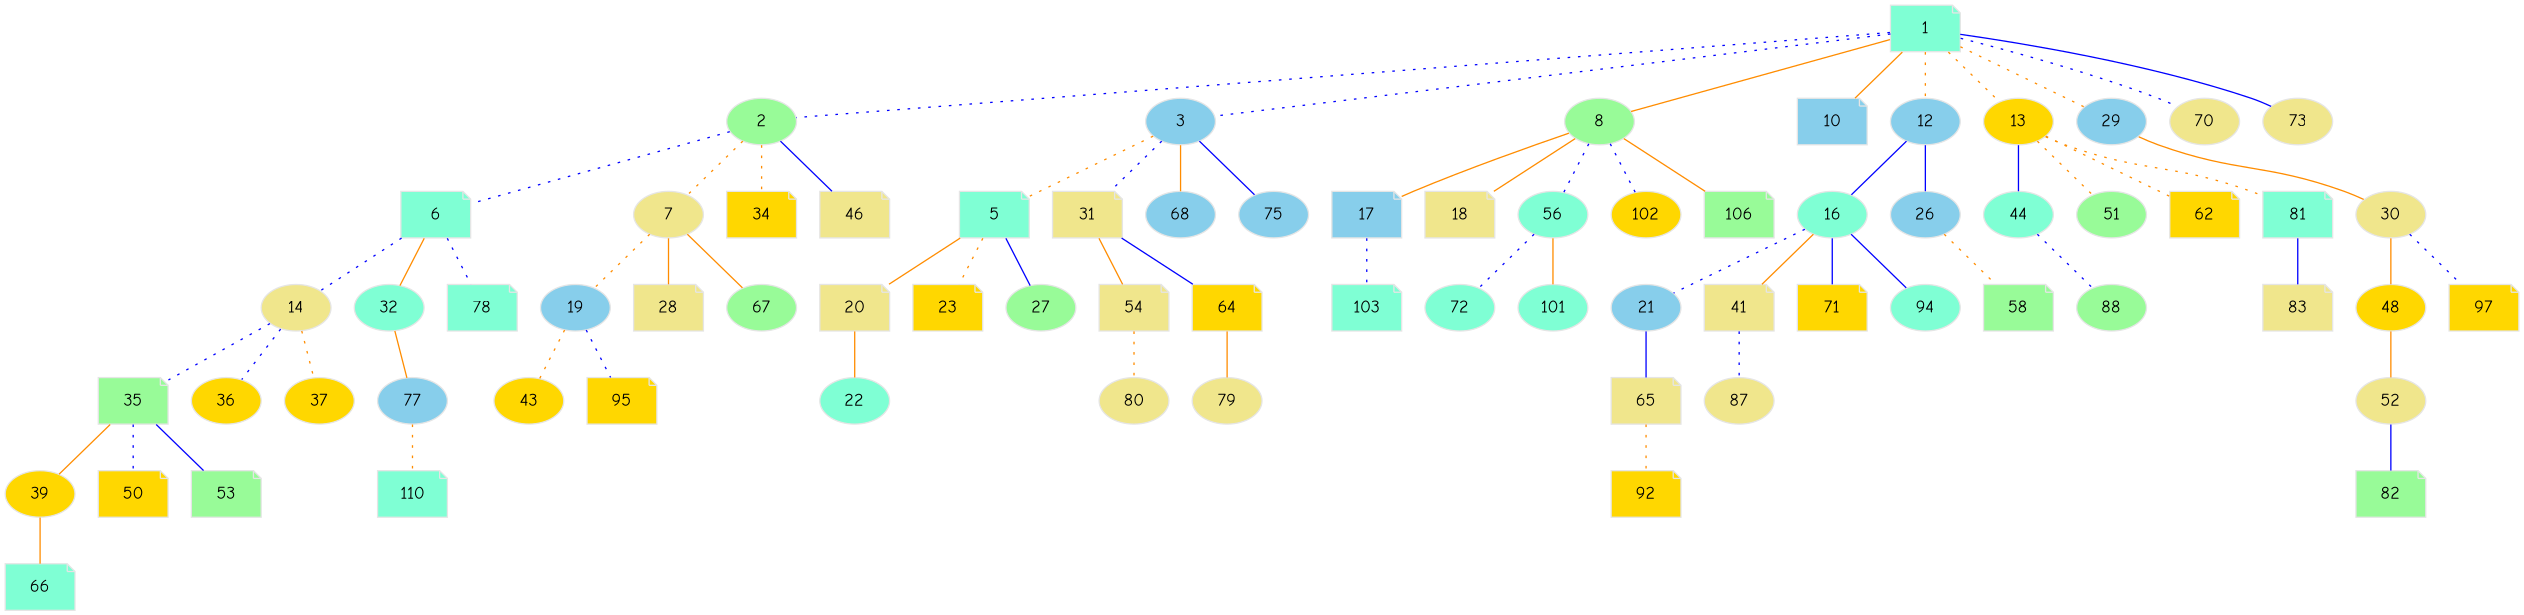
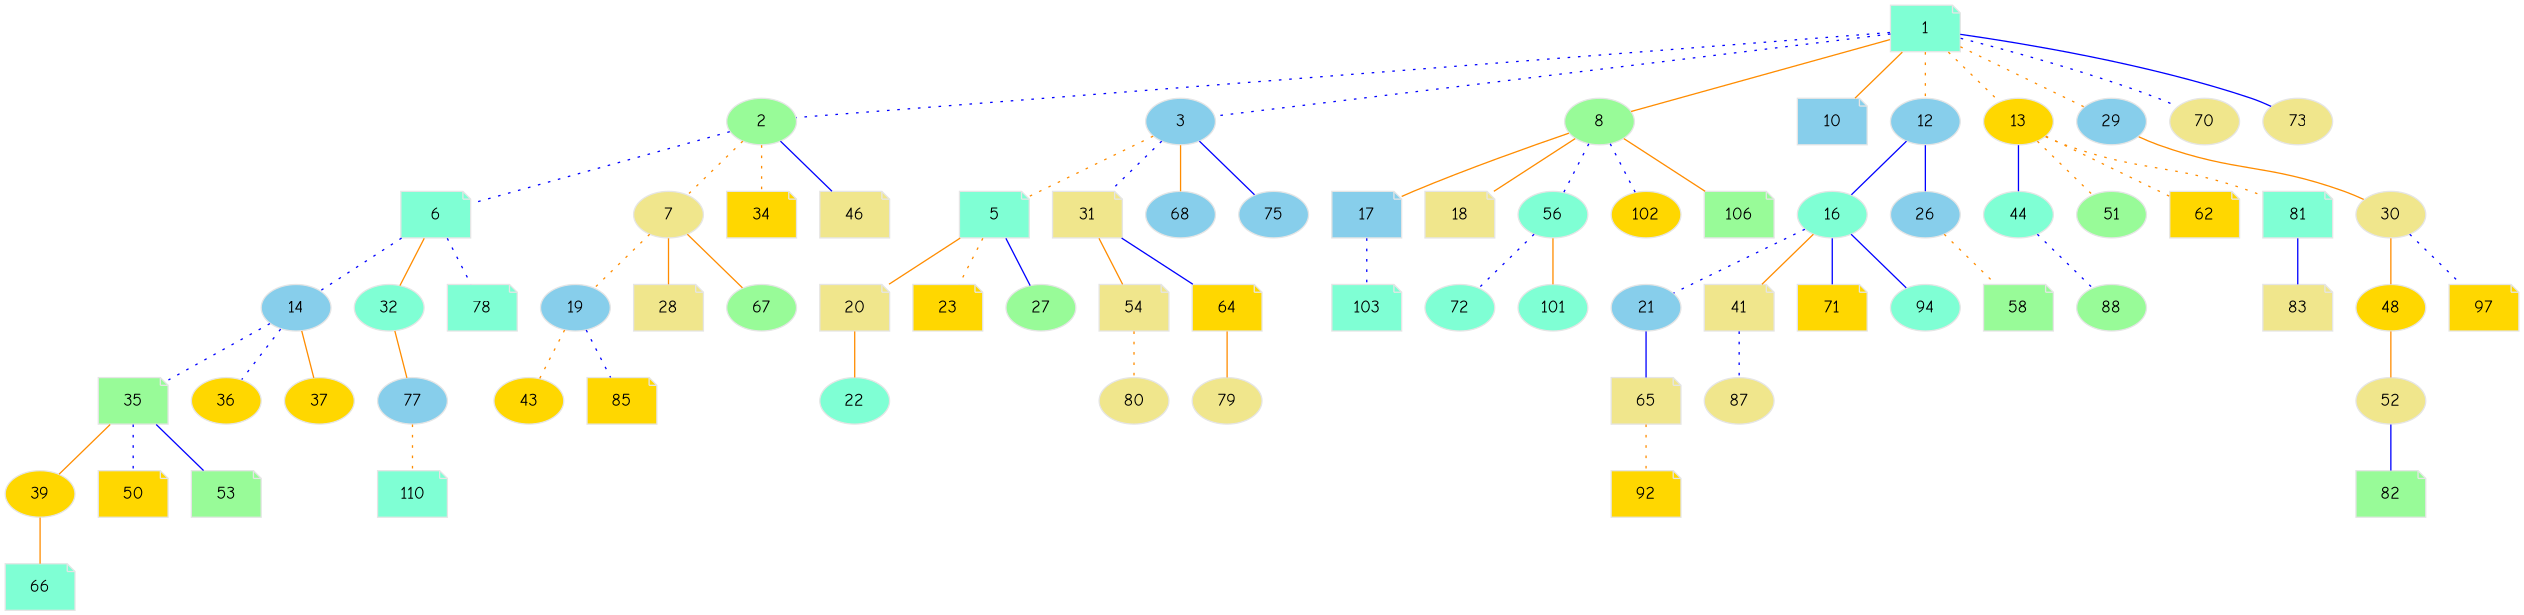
  graph {
    fontname="Comic Neue"
    node [color=gray90 fillcolor=khaki fontname="Comic Neue" shape=ellipse style=filled]
    edge [color=darkorange fontname="Comic Neue" style=dotted]
    1 [fillcolor=aquamarine shape=note super="+4"]
    2 [fillcolor=palegreen super="+105"]
    3 [fillcolor=skyblue super="+15"]
    8 [fillcolor=palegreen super="+9"]
    10 [fillcolor=skyblue shape=note]
    12 [fillcolor=skyblue]
    13 [fillcolor=gold super="+25"]
    29 [fillcolor=skyblue super="+89"]
    70 [super="+93"]
    73
    6 [fillcolor=aquamarine shape=note super="+24"]
    7 [super="+11"]
    34 [fillcolor=gold shape=note super="+85"]
    46 [shape=note]
    5 [fillcolor=aquamarine shape=note super="+60"]
    31 [shape=note super="+47"]
    n17 [fillcolor=skyblue label=68 super="+86"]
    75 [fillcolor=skyblue]
    17 [fillcolor=skyblue shape=note super="+108"]
    18 [shape=note]
    56 [fillcolor=aquamarine super="+74"]
    102 [fillcolor=gold]
    106 [fillcolor=palegreen shape=note]
    16 [fillcolor=aquamarine super="+33"]
    26 [fillcolor=skyblue super="+42"]
    44 [fillcolor=aquamarine super="+49"]
    51 [fillcolor=palegreen super="+61"]
    62 [fillcolor=gold shape=note]
    81 [fillcolor=aquamarine shape=note]
    30 [super="+45"]
-   14 [super="+57"]
+   14 [fillcolor=skyblue super="+57"]
    32 [fillcolor=aquamarine]
    78 [fillcolor=aquamarine shape=note]
    19 [fillcolor=skyblue super="+59"]
    28 [shape=note]
    67 [fillcolor=palegreen]
    20 [shape=note super="+69"]
    23 [fillcolor=gold shape=note]
    27 [fillcolor=palegreen]
    54 [shape=note super="+55"]
    64 [fillcolor=gold shape=note super="+104"]
    22 [fillcolor=aquamarine]
    35 [fillcolor=palegreen shape=note super="+96"]
    36 [fillcolor=gold super="+68"]
    37 [fillcolor=gold]
    77 [fillcolor=skyblue super="+98"]
    43 [fillcolor=gold]
-   95 [fillcolor=gold shape=note]
+   95 [fillcolor=gold shape=note label=85]
    103 [fillcolor=aquamarine shape=note]
    72 [fillcolor=aquamarine]
    101 [fillcolor=aquamarine]
    21 [fillcolor=skyblue super="+40"]
    41 [shape=note super="+107"]
    71 [fillcolor=gold shape=note]
    94 [fillcolor=aquamarine]
    58 [fillcolor=palegreen shape=note super="+63"]
    88 [fillcolor=palegreen]
    83 [shape=note super="+90"]
    39 [fillcolor=gold]
    50 [fillcolor=gold shape=note super="+91"]
    53 [fillcolor=palegreen shape=note]
    65 [shape=note]
    87
    92 [fillcolor=gold shape=note super="+100"]
    48 [fillcolor=gold]
    97 [fillcolor=gold shape=note super="+99"]
    52 [super="+76"]
    80
    79
    110 [fillcolor=aquamarine shape=note]
    66 [fillcolor=aquamarine shape=note super="+109"]
    82 [fillcolor=palegreen shape=note super="+84"]
    1 -- 2 [color=blue]
    1 -- 3 [color=blue]
    1 -- 8 [style=solid]
    1 -- 10 [style=solid]
    1 -- 12
    1 -- 13
    1 -- 29
    1 -- 70 [color=blue]
    1 -- 73 [color=blue style=solid]
    2 -- 6 [color=blue]
    2 -- 7
    2 -- 34
    2 -- 46 [color=blue style=solid]
    3 -- 5
    3 -- 31 [color=blue]
    3 -- n17 [style=solid]
    3 -- 75 [color=blue style=solid]
    8 -- 17 [style=solid]
    8 -- 18 [style=solid]
    8 -- 56 [color=blue]
    8 -- 102 [color=blue]
    8 -- 106 [style=solid]
    12 -- 16 [color=blue style=solid]
    12 -- 26 [color=blue style=solid]
    13 -- 44 [color=blue style=solid]
    13 -- 51
    13 -- 62
    13 -- 81
    29 -- 30 [style=solid]
    6 -- 14 [color=blue]
    6 -- 32 [style=solid]
    6 -- 78 [color=blue]
    7 -- 19
    7 -- 28 [style=solid]
    7 -- 67 [style=solid]
    5 -- 20 [style=solid]
    5 -- 23
    5 -- 27 [color=blue style=solid]
    31 -- 54 [style=solid]
    31 -- 64 [color=blue style=solid]
    17 -- 103 [color=blue]
    56 -- 72 [color=blue]
    56 -- 101 [style=solid]
    16 -- 21 [color=blue]
    16 -- 41 [style=solid]
    16 -- 71 [color=blue style=solid]
    16 -- 94 [color=blue style=solid]
    26 -- 58
    44 -- 88 [color=blue]
    81 -- 83 [color=blue style=solid]
    30 -- 48 [style=solid]
    30 -- 97 [color=blue]
    14 -- 35 [color=blue]
    14 -- 36 [color=blue]
-   14 -- 37
+   14 -- 37 [style=solid]
    32 -- 77 [style=solid]
    19 -- 43
    19 -- 95 [color=blue]
    20 -- 22 [style=solid]
    54 -- 80
    64 -- 79 [style=solid]
    35 -- 39 [style=solid]
    35 -- 50 [color=blue]
    35 -- 53 [color=blue style=solid]
    77 -- 110
    21 -- 65 [color=blue style=solid]
    41 -- 87 [color=blue]
    39 -- 66 [style=solid]
    65 -- 92
    48 -- 52 [style=solid]
    52 -- 82 [color=blue style=solid]
  }
